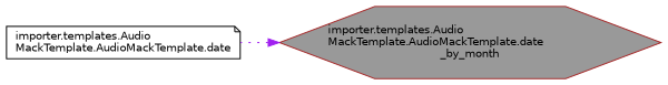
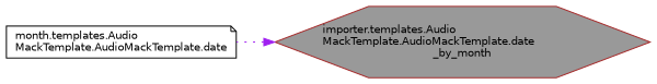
  digraph {
    rankdir=RL
    node [fontname=Helvetica fontsize=10 style=filled]
    n1 [color=brown fillcolor=grey60 fontcolor=black height=0.2 label="importer.templates.Audio\lMackTemplate.AudioMackTemplate.date\l_by_month" shape=hexagon width=0.4]
-   n2 [color=black fillcolor=white height=0.2 label="importer.templates.Audio\lMackTemplate.AudioMackTemplate.date" shape=note width=0.4]
+   n2 [color=black fillcolor=white height=0.2 label="month.templates.Audio\lMackTemplate.AudioMackTemplate.date" shape=note width=0.4]
    n1 -> n2 [color=purple dir=back fontname=Helvetica fontsize=10 labelfontname=Helvetica labelfontsize=10 style=dotted]
  }
